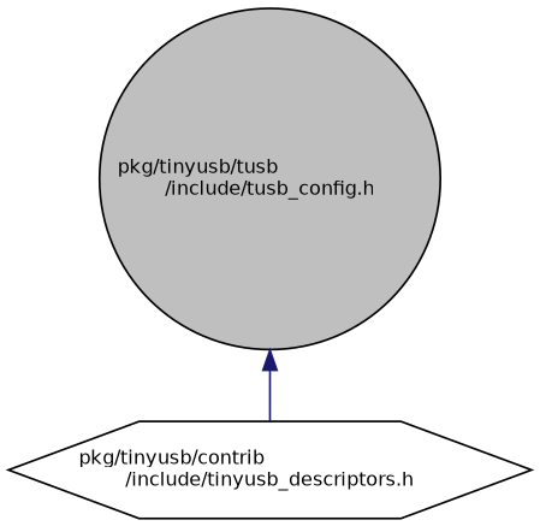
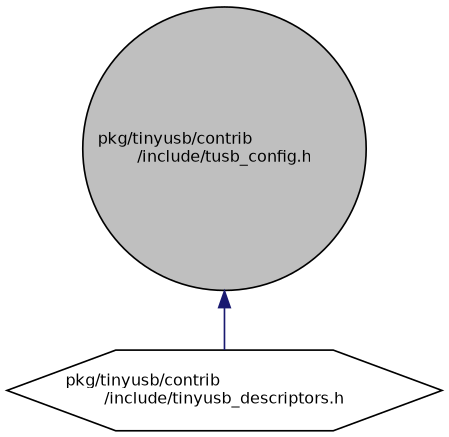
  digraph {
    node [color=black fontname=Helvetica fontsize=10 style=filled]
-   n1 [fillcolor=grey75 fontcolor=black height=0.2 label="pkg/tinyusb/tusb\l/include/tusb_config.h" shape=circle width=0.4]
+   n1 [fillcolor=grey75 fontcolor=black height=0.2 label="pkg/tinyusb/contrib\l/include/tusb_config.h" shape=circle width=0.4]
    n2 [fillcolor=white height=0.2 label="pkg/tinyusb/contrib\l/include/tinyusb_descriptors.h" shape=hexagon width=0.4]
    n1 -> n2 [color=midnightblue dir=back fontname=Helvetica fontsize=10 labelfontname=Helvetica labelfontsize=10 style=solid]
  }
